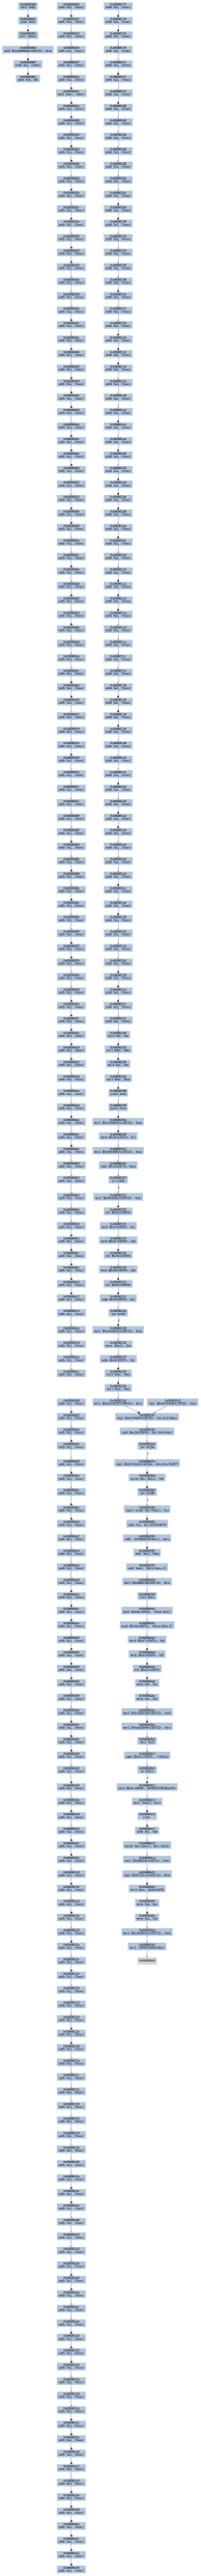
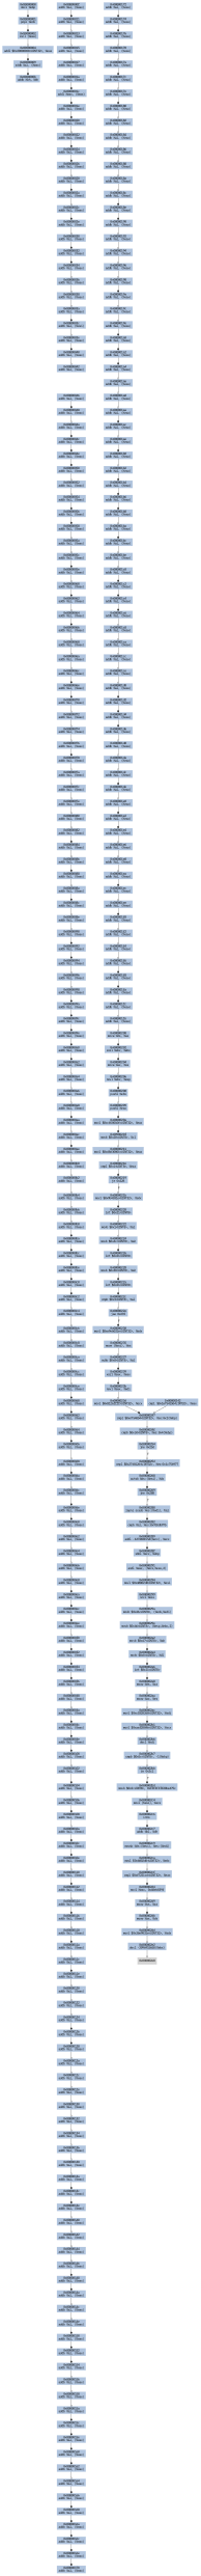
  digraph {
    fontname="IBM Plex Mono"
    node [color=lightsteelblue fillcolor=lightsteelblue fontname="IBM Plex Mono" shape=rectangle style=filled]
    edge [arrowhead=odot color="#000000" fontname="IBM Plex Mono"]
    n1 [label="0x00000000\ndecl %ebp"]
    n2 [label="0x00000001\npopl %edx"]
    n3 [label="0x00000002\nincl (%eax)"]
    n4 [label="0x00000004\naddl $0x20000000<UINT32>, %eax"]
    n5 [label="0x00000009\naddb %al, (%eax)"]
    n6 [label="0x0000000b\naddb %bh, %bh"]
    n7 [label="0x0000000f\naddb %al, (%eax)"]
    n8 [label="0x00000011\naddb %al, (%eax)"]
    n9 [label="0x00000013\naddb %al, (%eax)"]
    n10 [label="0x00000015\naddb %al, (%eax)"]
    n11 [label="0x00000017\naddb %al, (%eax)"]
    n12 [label="0x0000001a\naddb %al, (%eax)"]
    n13 [label="0x0000001c\naddl %eax, (%eax)"]
    n14 [label="0x0000001e\naddb %al, (%eax)"]
    n15 [label="0x00000020\naddb %al, (%eax)"]
    n16 [label="0x00000022\naddb %al, (%eax)"]
    n17 [label="0x00000024\naddb %al, (%eax)"]
    n18 [label="0x00000026\naddb %al, (%eax)"]
    n19 [label="0x00000028\naddb %al, (%eax)"]
    n20 [label="0x0000002a\naddb %al, (%eax)"]
    n21 [label="0x0000002c\naddb %al, (%eax)"]
    n22 [label="0x0000002e\naddb %al, (%eax)"]
    n23 [label="0x00000030\naddb %al, (%eax)"]
    n24 [label="0x00000032\naddb %al, (%eax)"]
    n25 [label="0x00000034\naddb %al, (%eax)"]
    n26 [label="0x00000036\naddb %al, (%eax)"]
    n27 [label="0x00000038\naddb %al, (%eax)"]
    n28 [label="0x0000003a\naddb %al, (%eax)"]
    n29 [label="0x0000003c\naddb %al, (%esi)"]
    n30 [label="0x0000003e\naddb %al, (%eax)"]
    n31 [label="0x00000040\naddb %al, (%eax)"]
    n32 [label="0x00000042\naddb %al, (%eax)"]
-   n33 [label="0x00000044\naddb %al, (%eax)"]
    n34 [label="0x00000046\naddb %al, (%eax)"]
    n35 [label="0x00000048\naddb %al, (%eax)"]
    n36 [label="0x0000004a\naddb %al, (%eax)"]
    n37 [label="0x0000004c\naddb %al, (%eax)"]
    n38 [label="0x0000004e\naddb %al, (%eax)"]
    n39 [label="0x00000050\naddb %al, (%eax)"]
    n40 [label="0x00000052\naddb %al, (%eax)"]
    n41 [label="0x00000054\naddb %al, (%eax)"]
    n42 [label="0x00000056\naddb %al, (%eax)"]
    n43 [label="0x00000058\naddb %al, (%eax)"]
    n44 [label="0x0000005a\naddb %al, (%eax)"]
    n45 [label="0x0000005c\naddb %al, (%eax)"]
    n46 [label="0x0000005e\naddb %al, (%eax)"]
    n47 [label="0x00000060\naddb %al, (%eax)"]
    n48 [label="0x00000062\naddb %al, (%eax)"]
    n49 [label="0x00000064\naddb %al, (%eax)"]
    n50 [label="0x00000066\naddb %al, (%eax)"]
    n51 [label="0x00000068\naddb %al, (%eax)"]
    n52 [label="0x0000006a\naddb %al, (%eax)"]
    n53 [label="0x0000006c\naddb %al, (%eax)"]
    n54 [label="0x0000006e\naddb %al, (%eax)"]
    n55 [label="0x00000070\naddb %al, (%eax)"]
    n56 [label="0x00000072\naddb %al, (%eax)"]
    n57 [label="0x00000074\naddb %al, (%eax)"]
    n58 [label="0x00000076\naddb %al, (%eax)"]
    n59 [label="0x00000078\naddb %al, (%eax)"]
    n60 [label="0x0000007a\naddb %al, (%eax)"]
    n61 [label="0x0000007c\naddb %al, (%eax)"]
    n62 [label="0x0000007e\naddb %al, (%eax)"]
    n63 [label="0x00000080\naddb %al, (%eax)"]
    n64 [label="0x00000082\naddb %al, (%eax)"]
    n65 [label="0x00000084\naddb %al, (%eax)"]
    n66 [label="0x00000086\naddb %al, (%eax)"]
    n67 [label="0x00000088\naddb %al, (%eax)"]
    n68 [label="0x0000008a\naddb %al, (%eax)"]
    n69 [label="0x0000008c\naddb %al, (%eax)"]
    n70 [label="0x0000008e\naddb %al, (%eax)"]
    n71 [label="0x00000090\naddb %al, (%eax)"]
    n72 [label="0x00000092\naddb %al, (%eax)"]
    n73 [label="0x00000094\naddb %al, (%eax)"]
    n74 [label="0x00000096\naddb %al, (%eax)"]
    n75 [label="0x00000098\naddb %al, (%eax)"]
    n76 [label="0x0000009a\naddb %al, (%eax)"]
    n77 [label="0x0000009c\naddb %al, (%eax)"]
    n78 [label="0x0000009e\naddb %al, (%eax)"]
    n79 [label="0x000000a0\naddb %al, (%eax)"]
    n80 [label="0x000000a2\naddb %al, (%eax)"]
    n81 [label="0x000000a4\naddb %al, (%eax)"]
    n82 [label="0x000000a6\naddb %al, (%eax)"]
    n83 [label="0x000000a8\naddb %al, (%eax)"]
    n84 [label="0x000000aa\naddb %al, (%eax)"]
    n85 [label="0x000000ac\naddb %al, (%eax)"]
    n86 [label="0x000000ae\naddb %al, (%eax)"]
    n87 [label="0x000000b0\naddb %al, (%eax)"]
    n88 [label="0x000000b2\naddb %al, (%eax)"]
    n89 [label="0x000000b4\naddb %al, (%eax)"]
    n90 [label="0x000000b6\naddb %al, (%eax)"]
    n91 [label="0x000000b8\naddb %al, (%eax)"]
    n92 [label="0x000000ba\naddb %al, (%eax)"]
    n93 [label="0x000000bc\naddb %al, (%eax)"]
    n94 [label="0x000000be\naddb %al, (%eax)"]
    n95 [label="0x000000c0\naddb %al, (%eax)"]
    n96 [label="0x000000c2\naddb %al, (%eax)"]
    n97 [label="0x000000c4\naddb %al, (%eax)"]
    n98 [label="0x000000c6\naddb %al, (%eax)"]
    n99 [label="0x000000c8\naddb %al, (%eax)"]
    n100 [label="0x000000ca\naddb %al, (%eax)"]
    n101 [label="0x000000cc\naddb %al, (%eax)"]
+   n102 [label="0x000000ce\naddb %al, (%eax)"]
    n103 [label="0x000000d0\naddb %al, (%eax)"]
    n104 [label="0x000000d2\naddb %al, (%eax)"]
    n105 [label="0x000000d4\naddb %al, (%eax)"]
    n106 [label="0x000000d6\naddb %al, (%eax)"]
    n107 [label="0x000000d8\naddb %al, (%eax)"]
    n108 [label="0x000000da\naddb %al, (%eax)"]
    n109 [label="0x000000dc\naddb %al, (%eax)"]
    n110 [label="0x000000de\naddb %al, (%eax)"]
    n111 [label="0x000000e0\naddb %al, (%eax)"]
    n112 [label="0x000000e2\naddb %al, (%eax)"]
    n113 [label="0x000000e4\naddb %al, (%eax)"]
    n114 [label="0x000000e6\naddb %al, (%eax)"]
    n115 [label="0x000000e8\naddb %al, (%eax)"]
    n116 [label="0x000000ea\naddb %al, (%eax)"]
    n117 [label="0x000000ec\naddb %al, (%eax)"]
    n118 [label="0x000000ee\naddb %al, (%eax)"]
    n119 [label="0x000000f0\naddb %al, (%eax)"]
    n120 [label="0x000000f2\naddb %al, (%eax)"]
    n121 [label="0x000000f4\naddb %al, (%eax)"]
    n122 [label="0x000000f6\naddb %al, (%eax)"]
    n123 [label="0x000000f8\naddb %al, (%eax)"]
    n124 [label="0x000000fa\naddb %al, (%eax)"]
    n125 [label="0x000000fc\naddb %al, (%eax)"]
    n126 [label="0x000000fe\naddb %al, (%eax)"]
    n127 [label="0x00000100\naddb %al, (%eax)"]
    n128 [label="0x00000102\naddb %al, (%eax)"]
    n129 [label="0x00000104\naddb %al, (%eax)"]
    n130 [label="0x00000106\naddb %al, (%eax)"]
    n131 [label="0x00000108\naddb %al, (%eax)"]
    n132 [label="0x0000010a\naddb %al, (%eax)"]
    n133 [label="0x0000010c\naddb %al, (%eax)"]
    n134 [label="0x0000010e\naddb %al, (%eax)"]
    n135 [label="0x00000110\naddb %al, (%eax)"]
    n136 [label="0x00000112\naddb %al, (%eax)"]
    n137 [label="0x00000114\naddb %al, (%eax)"]
    n138 [label="0x00000116\naddb %al, (%eax)"]
    n139 [label="0x00000118\naddb %al, (%eax)"]
    n140 [label="0x0000011a\naddb %al, (%eax)"]
    n141 [label="0x0000011c\naddb %al, (%eax)"]
    n142 [label="0x0000011e\naddb %al, (%eax)"]
    n143 [label="0x00000120\naddb %al, (%eax)"]
    n144 [label="0x00000122\naddb %al, (%eax)"]
    n145 [label="0x00000124\naddb %al, (%eax)"]
    n146 [label="0x00000126\naddb %al, (%eax)"]
    n147 [label="0x00000128\naddb %al, (%eax)"]
    n148 [label="0x0000012a\naddb %al, (%eax)"]
    n149 [label="0x0000012c\naddb %al, (%eax)"]
    n150 [label="0x0000012e\naddb %al, (%eax)"]
    n151 [label="0x00000130\naddb %al, (%eax)"]
    n152 [label="0x00000132\naddb %al, (%eax)"]
    n153 [label="0x00000134\naddb %al, (%eax)"]
    n154 [label="0x00000136\naddb %al, (%eax)"]
    n155 [label="0x00000138\naddb %al, (%eax)"]
    n156 [label="0x0000013a\naddb %al, (%eax)"]
    n157 [label="0x0000013c\naddb %al, (%eax)"]
    n158 [label="0x0000013e\naddb %al, (%eax)"]
    n159 [label="0x00000140\naddb %al, (%eax)"]
    n160 [label="0x00000142\naddb %al, (%eax)"]
    n161 [label="0x00000144\naddb %al, (%eax)"]
    n162 [label="0x00000146\naddb %al, (%eax)"]
    n163 [label="0x00000148\naddb %al, (%eax)"]
    n164 [label="0x0000014a\naddb %al, (%eax)"]
    n165 [label="0x0000014c\naddb %al, (%eax)"]
    n166 [label="0x0000014e\naddb %al, (%eax)"]
    n167 [label="0x00000150\naddb %al, (%eax)"]
    n168 [label="0x00000152\naddb %al, (%eax)"]
    n169 [label="0x00000154\naddb %al, (%eax)"]
    n170 [label="0x00000156\naddb %al, (%eax)"]
    n171 [label="0x00000158\naddb %al, (%eax)"]
    n172 [label="0x0000015a\naddb %al, (%eax)"]
    n173 [label="0x0000015c\naddb %al, (%eax)"]
    n174 [label="0x0000015e\naddb %al, (%eax)"]
    n175 [label="0x00000160\naddb %al, (%eax)"]
    n176 [label="0x00000162\naddb %al, (%eax)"]
    n177 [label="0x00000164\naddb %al, (%eax)"]
    n178 [label="0x00000166\naddb %al, (%eax)"]
    n179 [label="0x00000168\naddb %al, (%eax)"]
    n180 [label="0x0000016a\naddb %al, (%eax)"]
    n181 [label="0x0000016c\naddb %al, (%eax)"]
    n182 [label="0x0000016e\naddb %al, (%eax)"]
    n183 [label="0x00000170\naddb %al, (%eax)"]
    n184 [label="0x00000172\naddb %al, (%eax)"]
    n185 [label="0x00000174\naddb %al, (%eax)"]
    n186 [label="0x00000176\naddb %al, (%eax)"]
    n187 [label="0x00000178\naddb %al, (%eax)"]
    n188 [label="0x0000017a\naddb %al, (%eax)"]
    n189 [label="0x0000017c\naddb %al, (%eax)"]
    n190 [label="0x0000017e\naddb %al, (%eax)"]
    n191 [label="0x00000180\naddb %al, (%eax)"]
    n192 [label="0x00000182\naddb %al, (%eax)"]
    n193 [label="0x00000184\naddb %al, (%eax)"]
    n194 [label="0x00000186\naddb %al, (%eax)"]
    n195 [label="0x00000188\naddb %al, (%eax)"]
    n196 [label="0x0000018a\naddb %al, (%eax)"]
    n197 [label="0x0000018c\naddb %al, (%eax)"]
    n198 [label="0x0000018e\naddb %al, (%eax)"]
    n199 [label="0x00000190\naddb %al, (%eax)"]
    n200 [label="0x00000192\naddb %al, (%eax)"]
    n201 [label="0x00000194\naddb %al, (%eax)"]
    n202 [label="0x00000196\naddb %al, (%eax)"]
    n203 [label="0x00000198\naddb %al, (%eax)"]
    n204 [label="0x0000019a\naddb %al, (%eax)"]
    n205 [label="0x0000019c\naddb %al, (%eax)"]
    n206 [label="0x0000019e\naddb %al, (%eax)"]
    n207 [label="0x000001a0\naddb %al, (%eax)"]
    n208 [label="0x000001a2\naddb %al, (%eax)"]
    n209 [label="0x000001a4\naddb %al, (%eax)"]
    n210 [label="0x000001a6\naddb %al, (%eax)"]
    n211 [label="0x000001a8\naddb %al, (%eax)"]
    n212 [label="0x000001aa\naddb %al, (%eax)"]
    n213 [label="0x000001ac\naddb %al, (%eax)"]
    n214 [label="0x000001ae\naddb %al, (%eax)"]
    n215 [label="0x000001b0\naddb %al, (%eax)"]
    n216 [label="0x000001b2\naddb %al, (%eax)"]
    n217 [label="0x000001b4\naddb %al, (%eax)"]
    n218 [label="0x000001b6\naddb %al, (%eax)"]
    n219 [label="0x000001b8\naddb %al, (%eax)"]
    n220 [label="0x000001ba\naddb %al, (%eax)"]
    n221 [label="0x000001bc\naddb %al, (%eax)"]
    n222 [label="0x000001be\naddb %al, (%eax)"]
    n223 [label="0x000001c0\naddb %al, (%eax)"]
    n224 [label="0x000001c2\naddb %al, (%eax)"]
    n225 [label="0x000001c4\naddb %al, (%eax)"]
    n226 [label="0x000001c6\naddb %al, (%eax)"]
    n227 [label="0x000001c8\naddb %al, (%eax)"]
    n228 [label="0x000001ca\naddb %al, (%eax)"]
    n229 [label="0x000001cc\naddb %al, (%eax)"]
    n230 [label="0x000001ce\naddb %al, (%eax)"]
    n231 [label="0x000001d0\naddb %al, (%eax)"]
    n232 [label="0x000001d2\naddb %al, (%eax)"]
    n233 [label="0x000001d4\naddb %al, (%eax)"]
    n234 [label="0x000001d6\naddb %al, (%eax)"]
    n235 [label="0x000001d8\naddb %al, (%eax)"]
    n236 [label="0x000001da\naddb %al, (%eax)"]
    n237 [label="0x000001dc\naddb %al, (%eax)"]
    n238 [label="0x000001de\naddb %al, (%eax)"]
    n239 [label="0x000001e0\naddb %al, (%eax)"]
    n240 [label="0x000001e2\naddb %al, (%eax)"]
    n241 [label="0x000001e4\naddb %al, (%eax)"]
    n242 [label="0x000001e6\naddb %al, (%eax)"]
    n243 [label="0x000001e8\naddb %al, (%eax)"]
    n244 [label="0x000001ea\naddb %al, (%eax)"]
    n245 [label="0x000001ec\naddb %al, (%eax)"]
    n246 [label="0x000001ee\naddb %al, (%eax)"]
    n247 [label="0x000001f0\naddb %al, (%eax)"]
    n248 [label="0x000001f2\naddb %al, (%eax)"]
    n249 [label="0x000001f4\naddb %al, (%eax)"]
    n250 [label="0x000001f6\naddb %al, (%eax)"]
    n251 [label="0x000001f8\naddb %al, (%eax)"]
    n252 [label="0x000001fa\naddb %al, (%eax)"]
    n253 [label="0x000001fc\naddb %al, (%eax)"]
    n254 [label="0x000001fe\naddb %al, (%eax)"]
    n255 [label="0x00000200\nmovw %ds, %ax"]
    n256 [label="0x00000202\nxorl %ebx, %ebx"]
    n257 [label="0x00000204\nmovw %ax, %ss"]
    n258 [label="0x00000206\nmovl %ebx, %esp"]
    n259 [label="0x00000208\npushl %ebx"]
    n260 [label="0x00000209\npushl %eax"]
    n261 [label="0x0000020a\nmovl $0xcb50010f<UINT32>, %eax"]
    n262 [label="0x0090020f\nmovb $0x20<UINT8>, %cl"]
    n263 [label="0x00000211\nmovl $0xd8d30001<UINT32>, %eax"]
    n264 [label="0x00000216\ncmpl $0x1<UINT8>, %eax"]
    n265 [label="0x00000219\nje 0x228"]
    n266 [label="0x0000021b\nmovl $0x9b4031e<UINT32>, %edx"]
    n267 [label="0x00000220\nint $0x21<UINT8>"]
    n268 [label="0x00000222\nmovb $0x1<UINT8>, %al"]
    n269 [label="0x00000224\nmovb $0x4c<UINT8>, %ah"]
    n270 [label="0x00000226\nint $0x21<UINT8>"]
    n271 [label="0x00000228\nmovb $0x30<UINT8>, %ah"]
    n272 [label="0x0000022a\nint $0x21<UINT8>"]
    n273 [label="0x0000022c\ncmpb $0x3<UINT8>, %al"]
    n274 [label="0x0000022e\njae 0x235"]
    n275 [label="0x00000230\nmovl $0xe9eb031e<UINT32>, %edx"]
    n276 [label="0x00000235\nmovw (%esi), %es"]
    n277 [label="0x00000237\nsubb $0x0<UINT8>, %al"]
    n278 [label="0x00000239\nxorl %eax, %eax"]
    n279 [label="0x0000023b\nmovl %eax, %edi"]
    n280 [label="0x0000023d\nmovl $0x8126ffff<UINT32>, %ecx"]
    n281 [label="0x00000247\ncmpl $0xe754854<UINT32>, %es:0x2(%ebp)"]
    n282 [label="0x00000242\ncmpl $0x16754150<UINT32>, %eax"]
    n283 [label="0x0000024f\ncmpb $0x3d<UINT8>, %es:0x4(%ebp)"]
    n284 [label="0x00000254\njne 0x25d"]
    n285 [label="0x0000025d\ncmpl $0x27d8126<UINT32>, %es:0x1c756977"]
    n286 [label="0x00000268\noutsb %ds:(%esi), %dx"]
    n287 [label="0x00000269\njne 0x280"]
    n288 [label="0x00000280\nrepnz scasb %es:(%edi), %al"]
    n289 [label="0x00000282\ncmpb %al, %es:0x7d8db975"]
    n290 [label="0x00000289\naddl -1274831554(%ecx), %ecx"]
    n291 [label="0x0000028f\nsbbl %ecx, %ebp"]
    n292 [label="0x00000291\nandl %eax, (%ecx,%eax,2)"]
    n293 [label="0x00000294\nmovl $0x48802d8<UINT32>, %esi"]
    n294 [label="0x00000299\nincl %esi"]
    n295 [label="0x0000029a\nmovb $0x46<UINT8>, (%edx,%edi)"]
    n296 [label="0x0000029e\nmovb $0x46<UINT8>, (%esp,%ebx,2)"]
    n297 [label="0x000002a2\nmovb $0x47<UINT8>, %ah"]
    n298 [label="0x000002a4\nmovb $0x0<UINT8>, %dl"]
    n299 [label="0x000002a6\nint $0x21<UINT8>"]
    n300 [label="0x000002a8\nmovw %ds, %ax"]
    n301 [label="0x000002aa\nmovw %ax, %es"]
    n302 [label="0x000002ac\nmovl $0xc03202d8<UINT32>, %edi"]
    n303 [label="0x000002b1\nmovl $0xaef20046<UINT32>, %ecx"]
    n304 [label="0x000002b6\ndecl %edi"]
    n305 [label="0x000002b7\ncmpb $0x5c<UINT8>, -1(%ebp)"]
    n306 [label="0x000002bb\nje 0x2c1"]
    n307 [label="0x000002bd\nmovb $0x2<UINT8>, 0xffffffffd0be475c"]
    n308 [label="0x000002c4\nmovl (%esi), %ecx"]
    n309 [label="0x000002c6\ninto "]
    n310 [label="0x000002c7\naddb %bl, %dh"]
    n311 [label="0x000002c9\nmovsb %ds:(%esi), %es:(%edi)"]
    n312 [label="0x000002ca\nmovl $0xb802d8<UINT32>, %edx"]
    n313 [label="0x000002cf\ncmpl $0xf7221cd<UINT32>, %eax"]
    n314 [label="0x000002d4\nmovl %eax, 0x48eb039f"]
    n315 [label="0x000002d9\nmovw %ss, %ax"]
    n316 [label="0x000002db\nmovw %ax, %ds"]
    n317 [label="0x000002dd\nmovl $0x3be9031e<UINT32>, %edx"]
    n318 [label="0x000002e2\ndecl -2096915658(%ebx)"]
    n319 [color=lightgrey fillcolor=lightgrey label="0x000002e8"]
    n1 -> n2 [arrowhead=diamond]
    n2 -> n3 [arrowhead=diamond]
    n3 -> n4
    n4 -> n5 [arrowhead=diamond]
    n5 -> n6 [arrowhead=diamond]
    n7 -> n8 [arrowhead=diamond]
    n8 -> n9
    n9 -> n10
    n10 -> n11
    n11 -> n12
    n12 -> n13 [arrowhead=diamond]
    n13 -> n14 [arrowhead=diamond]
    n14 -> n15 [arrowhead=diamond]
    n15 -> n16
    n16 -> n17 [arrowhead=diamond]
    n17 -> n18 [arrowhead=diamond]
    n18 -> n19
    n19 -> n20 [arrowhead=diamond]
    n20 -> n21
    n21 -> n22 [arrowhead=diamond]
    n22 -> n23
    n23 -> n24 [arrowhead=diamond]
    n24 -> n25 [arrowhead=diamond]
    n25 -> n26
    n26 -> n27
    n27 -> n28
    n28 -> n29 [arrowhead=diamond]
    n29 -> n30
    n30 -> n31 [arrowhead=diamond]
    n31 -> n32
-   n32 -> n33 [arrowhead=diamond]
-   n33 -> n34 [arrowhead=diamond]
    n34 -> n35 [arrowhead=diamond]
    n35 -> n36
    n36 -> n37 [arrowhead=diamond]
    n37 -> n38 [arrowhead=diamond]
    n38 -> n39 [arrowhead=diamond]
    n39 -> n40
    n40 -> n41
    n41 -> n42 [arrowhead=diamond]
    n42 -> n43 [arrowhead=diamond]
    n43 -> n44
    n44 -> n45
    n45 -> n46 [arrowhead=diamond]
    n46 -> n47
    n47 -> n48 [arrowhead=diamond]
    n48 -> n49
    n49 -> n50 [arrowhead=diamond]
    n50 -> n51
    n51 -> n52
    n52 -> n53
    n53 -> n54 [arrowhead=diamond]
    n54 -> n55 [arrowhead=diamond]
    n55 -> n56
    n56 -> n57
    n57 -> n58
    n58 -> n59 [arrowhead=diamond]
    n59 -> n60
    n60 -> n61
    n61 -> n62
    n62 -> n63
    n63 -> n64
    n64 -> n65 [arrowhead=diamond]
    n65 -> n66
    n66 -> n67 [arrowhead=diamond]
    n67 -> n68
    n68 -> n69 [arrowhead=diamond]
    n69 -> n70
    n70 -> n71
    n71 -> n72 [arrowhead=diamond]
    n72 -> n73 [arrowhead=diamond]
    n73 -> n74
    n74 -> n75
    n75 -> n76 [arrowhead=diamond]
    n76 -> n77 [arrowhead=diamond]
    n77 -> n78 [arrowhead=diamond]
    n78 -> n79 [arrowhead=diamond]
    n79 -> n80 [arrowhead=diamond]
    n80 -> n81
    n81 -> n82
    n82 -> n83
    n83 -> n84 [arrowhead=diamond]
    n84 -> n85
    n85 -> n86 [arrowhead=diamond]
    n86 -> n87
    n87 -> n88
    n88 -> n89
    n89 -> n90
    n90 -> n91
    n91 -> n92 [arrowhead=diamond]
    n92 -> n93 [arrowhead=diamond]
    n93 -> n94 [arrowhead=diamond]
    n94 -> n95 [arrowhead=diamond]
    n95 -> n96 [arrowhead=diamond]
    n96 -> n97
    n97 -> n98
    n98 -> n99
    n99 -> n100
    n100 -> n101
+   n101 -> n102
+   n102 -> n103 [arrowhead=diamond]
    n103 -> n104 [arrowhead=diamond]
    n104 -> n105
    n105 -> n106 [arrowhead=diamond]
    n106 -> n107
    n107 -> n108 [arrowhead=diamond]
    n108 -> n109
    n109 -> n110 [arrowhead=diamond]
    n110 -> n111 [arrowhead=diamond]
    n111 -> n112
    n112 -> n113
    n113 -> n114
    n114 -> n115
    n115 -> n116 [arrowhead=diamond]
    n116 -> n117 [arrowhead=diamond]
    n117 -> n118 [arrowhead=diamond]
    n118 -> n119
    n119 -> n120 [arrowhead=diamond]
    n120 -> n121 [arrowhead=diamond]
    n121 -> n122 [arrowhead=diamond]
    n122 -> n123
    n123 -> n124
    n124 -> n125 [arrowhead=diamond]
    n125 -> n126 [arrowhead=diamond]
    n126 -> n127 [arrowhead=diamond]
    n127 -> n128
    n128 -> n129 [arrowhead=diamond]
    n129 -> n130
    n130 -> n131 [arrowhead=diamond]
    n131 -> n132
    n132 -> n133 [arrowhead=diamond]
    n133 -> n134 [arrowhead=diamond]
    n134 -> n135
    n135 -> n136 [arrowhead=diamond]
    n136 -> n137
    n137 -> n138 [arrowhead=diamond]
    n138 -> n139
    n139 -> n140 [arrowhead=diamond]
    n140 -> n141
    n141 -> n142 [arrowhead=diamond]
    n142 -> n143
    n143 -> n144
    n144 -> n145
    n145 -> n146 [arrowhead=diamond]
    n146 -> n147 [arrowhead=diamond]
    n147 -> n148
    n148 -> n149
    n149 -> n150
    n150 -> n151
    n151 -> n152
    n152 -> n153
    n153 -> n154
    n154 -> n155
    n155 -> n156
    n156 -> n157 [arrowhead=diamond]
    n157 -> n158 [arrowhead=diamond]
    n158 -> n159
    n159 -> n160
    n160 -> n161
    n161 -> n162
    n162 -> n163 [arrowhead=diamond]
    n163 -> n164 [arrowhead=diamond]
    n164 -> n165
    n165 -> n166
    n166 -> n167 [arrowhead=diamond]
    n167 -> n168 [arrowhead=diamond]
    n168 -> n169 [arrowhead=diamond]
    n169 -> n170
    n170 -> n171
    n171 -> n172
    n172 -> n173 [arrowhead=diamond]
    n173 -> n174 [arrowhead=diamond]
    n174 -> n175 [arrowhead=diamond]
    n175 -> n176 [arrowhead=diamond]
    n176 -> n177
    n177 -> n178 [arrowhead=diamond]
    n178 -> n179 [arrowhead=diamond]
    n179 -> n180 [arrowhead=diamond]
    n180 -> n181 [arrowhead=diamond]
    n181 -> n182 [arrowhead=diamond]
    n182 -> n183 [arrowhead=diamond]
    n184 -> n185 [arrowhead=diamond]
    n185 -> n186 [arrowhead=diamond]
    n186 -> n187
    n187 -> n188
    n188 -> n189 [arrowhead=diamond]
    n189 -> n190
    n190 -> n191 [arrowhead=diamond]
    n191 -> n192
    n192 -> n193
    n193 -> n194
    n194 -> n195
    n195 -> n196
    n196 -> n197
    n197 -> n198 [arrowhead=diamond]
    n198 -> n199 [arrowhead=diamond]
    n199 -> n200
    n200 -> n201
    n201 -> n202
    n202 -> n203
    n203 -> n204 [arrowhead=diamond]
    n204 -> n205
    n205 -> n206
    n206 -> n207 [arrowhead=diamond]
    n207 -> n208 [arrowhead=diamond]
    n208 -> n209 [arrowhead=diamond]
    n209 -> n210
    n210 -> n211
    n211 -> n212
    n212 -> n213 [arrowhead=diamond]
    n213 -> n214
    n214 -> n215 [arrowhead=diamond]
    n215 -> n216
    n216 -> n217 [arrowhead=diamond]
    n217 -> n218 [arrowhead=diamond]
    n218 -> n219 [arrowhead=diamond]
    n219 -> n220
    n220 -> n221 [arrowhead=diamond]
    n221 -> n222
    n222 -> n223
    n223 -> n224 [arrowhead=diamond]
    n224 -> n225 [arrowhead=diamond]
    n225 -> n226 [arrowhead=diamond]
    n226 -> n227
    n227 -> n228
    n228 -> n229
    n229 -> n230
    n230 -> n231
    n231 -> n232 [arrowhead=diamond]
    n232 -> n233 [arrowhead=diamond]
    n233 -> n234 [arrowhead=diamond]
    n234 -> n235
    n235 -> n236
    n236 -> n237
    n237 -> n238 [arrowhead=diamond]
    n238 -> n239
    n239 -> n240 [arrowhead=diamond]
    n240 -> n241 [arrowhead=diamond]
    n241 -> n242
    n242 -> n243
    n243 -> n244
    n244 -> n245 [arrowhead=diamond]
    n245 -> n246
    n246 -> n247 [arrowhead=diamond]
    n247 -> n248
    n248 -> n249
    n249 -> n250
    n250 -> n251 [arrowhead=diamond]
    n251 -> n252 [arrowhead=diamond]
    n252 -> n253 [arrowhead=diamond]
    n253 -> n254
    n254 -> n255
    n255 -> n256 [arrowhead=diamond]
    n256 -> n257 [arrowhead=diamond]
    n257 -> n258
    n258 -> n259 [arrowhead=diamond]
    n259 -> n260
    n260 -> n261 [arrowhead=diamond]
    n261 -> n262 [arrowhead=diamond]
    n262 -> n263
    n263 -> n264
-   n264 -> n265
+   n264 -> n265 [arrowhead=diamond]
    n265 -> n266 [label=F]
    n266 -> n267 [arrowhead=diamond]
    n267 -> n268
    n268 -> n269
    n269 -> n270 [arrowhead=diamond]
    n270 -> n271
    n271 -> n272 [arrowhead=diamond]
    n272 -> n273 [arrowhead=diamond]
    n273 -> n274
    n274 -> n275 [arrowhead=diamond label=F]
    n275 -> n276
    n276 -> n277
    n277 -> n278 [arrowhead=diamond]
    n278 -> n279 [arrowhead=diamond]
    n279 -> n280
    n280 -> n281 [arrowhead=diamond]
    n281 -> n283
    n282 -> n281
    n283 -> n284
    n284 -> n285 [label=T]
    n285 -> n286 [arrowhead=diamond]
    n286 -> n287 [arrowhead=diamond]
    n287 -> n288 [label=T]
    n288 -> n289 [arrowhead=diamond]
    n289 -> n290
    n290 -> n291 [arrowhead=diamond]
    n291 -> n292
    n292 -> n293
    n293 -> n294
    n294 -> n295
    n295 -> n296
    n296 -> n297
    n297 -> n298 [arrowhead=diamond]
    n298 -> n299 [arrowhead=diamond]
    n299 -> n300 [arrowhead=diamond]
    n300 -> n301
    n301 -> n302
    n302 -> n303 [arrowhead=diamond]
    n303 -> n304
    n304 -> n305
    n305 -> n306
    n306 -> n307 [arrowhead=diamond label=T]
    n307 -> n308
    n308 -> n309 [arrowhead=diamond]
    n309 -> n310 [arrowhead=diamond]
    n310 -> n311
    n311 -> n312
    n312 -> n313
    n313 -> n314 [arrowhead=diamond]
    n314 -> n315
    n315 -> n316 [arrowhead=diamond]
    n316 -> n317
    n317 -> n318
    n318 -> n319
  }
